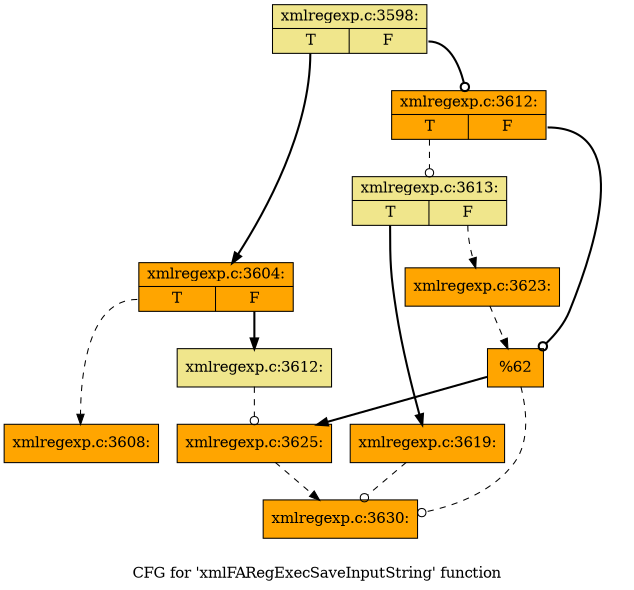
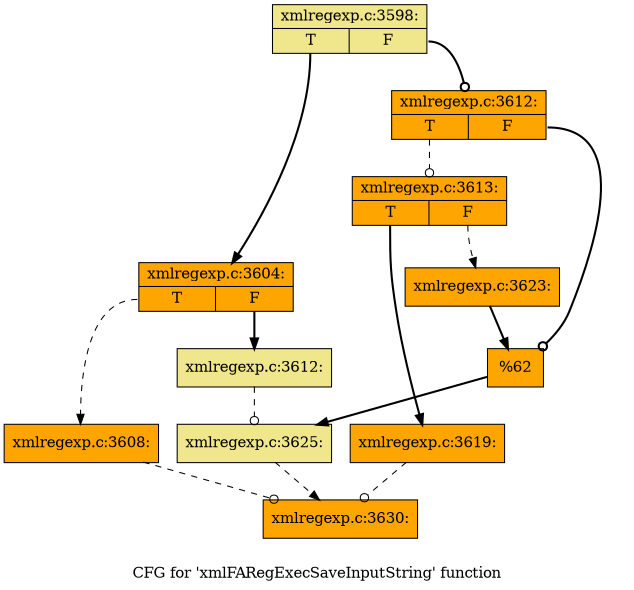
  digraph {
    label="CFG for 'xmlFARegExecSaveInputString' function"
    node [fillcolor=orange shape=record style=filled]
    edge [arrowhead=normal style=bold]
    n1 [fillcolor=khaki label="{xmlregexp.c:3598:|{<s0>T|<s1>F}}"]
    n2 [label="{xmlregexp.c:3604:|{<s0>T|<s1>F}}"]
    n3 [label="{xmlregexp.c:3612:|{<s0>T|<s1>F}}"]
    n4 [label="{xmlregexp.c:3608:}"]
    n5 [fillcolor=khaki label="{xmlregexp.c:3612:}"]
-   n6 [fillcolor=khaki label="{xmlregexp.c:3613:|{<s0>T|<s1>F}}"]
+   n6 [label="{xmlregexp.c:3613:|{<s0>T|<s1>F}}"]
    n7 [label="{%62}"]
    n8 [label="{xmlregexp.c:3630:}"]
-   n9 [label="{xmlregexp.c:3625:}"]
+   n9 [fillcolor=khaki label="{xmlregexp.c:3625:}"]
    n10 [label="{xmlregexp.c:3619:}"]
    n11 [label="{xmlregexp.c:3623:}"]
    n1 -> n2 [tailport=s0]
    n1 -> n3 [arrowhead=odot tailport=s1]
    n2 -> n4 [style=dashed tailport=s0]
    n2 -> n5 [tailport=s1]
    n3 -> n6 [arrowhead=odot style=dashed tailport=s0]
    n3 -> n7 [arrowhead=odot tailport=s1]
-   n7 -> n8 [arrowhead=odot style=dashed]
+   n4 -> n8 [arrowhead=odot style=dashed]
    n5 -> n9 [arrowhead=odot style=dashed]
    n6 -> n10 [tailport=s0]
    n6 -> n11 [style=dashed tailport=s1]
    n7 -> n9
    n9 -> n8 [style=dashed]
    n10 -> n8 [arrowhead=odot style=dashed]
-   n11 -> n7 [style=dashed]
+   n11 -> n7
  }
